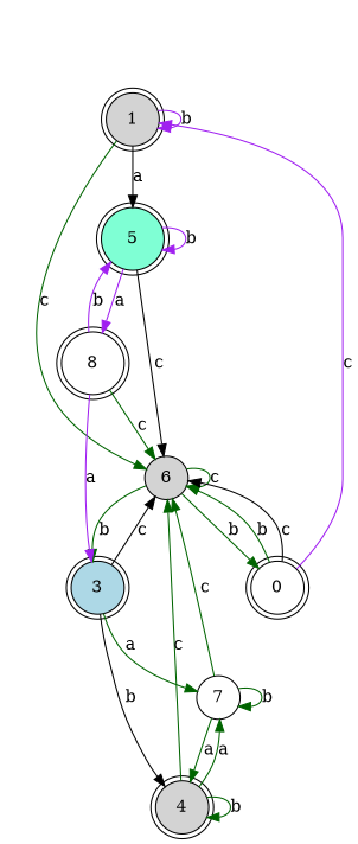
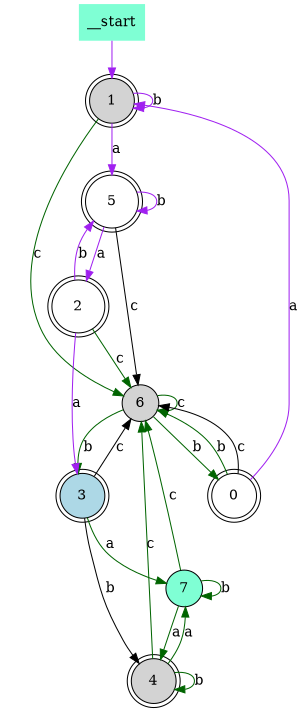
  digraph {
    node [fillcolor=aquamarine shape=doublecircle style=filled]
    edge [color=darkgreen]
+   __start [shape=none]
    n2 [fillcolor=lightgrey label=1]
-   n3 [label=5]
+   n3 [fillcolor=white label=5]
    n4 [fillcolor=lightgrey label=6 shape=circle]
-   n5 [fillcolor=white label=8]
+   n5 [fillcolor=white label=2]
    n6 [fillcolor=white label=0]
    n7 [fillcolor=lightblue label=3]
    n8 [fillcolor=lightgrey label=4]
-   n9 [fillcolor=white label=7 shape=circle]
+   n9 [label=7 shape=circle]
+   __start -> n2 [color=purple]
    n2 -> n2 [color=purple label=b]
-   n2 -> n3 [color=black label=a]
+   n2 -> n3 [color=purple label=a]
    n2 -> n4 [label=c]
    n3 -> n3 [color=purple label=b]
    n3 -> n4 [color=black label=c]
    n3 -> n5 [color=purple label=a]
    n4 -> n4 [label=c]
    n4 -> n6 [label=b]
    n4 -> n7 [label=b]
    n5 -> n3 [color=purple label=b]
    n5 -> n4 [label=c]
    n5 -> n7 [color=purple label=a]
-   n6 -> n2 [color=purple label=c]
+   n6 -> n2 [color=purple label=a]
    n6 -> n4 [label=b]
    n6 -> n4 [color=black label=c]
    n7 -> n4 [color=black label=c]
    n7 -> n8 [color=black label=b]
    n7 -> n9 [label=a]
    n8 -> n4 [label=c]
    n8 -> n8 [label=b]
    n8 -> n9 [label=a]
    n9 -> n4 [label=c]
    n9 -> n8 [label=a]
    n9 -> n9 [label=b]
  }
